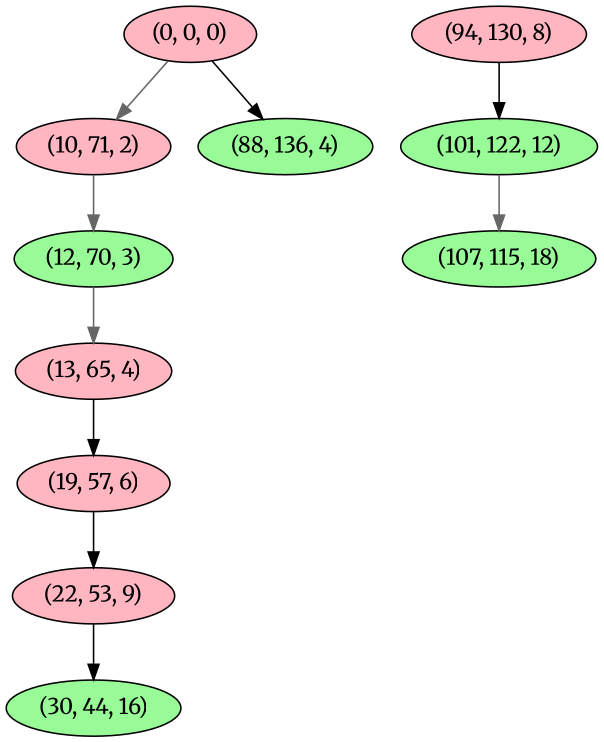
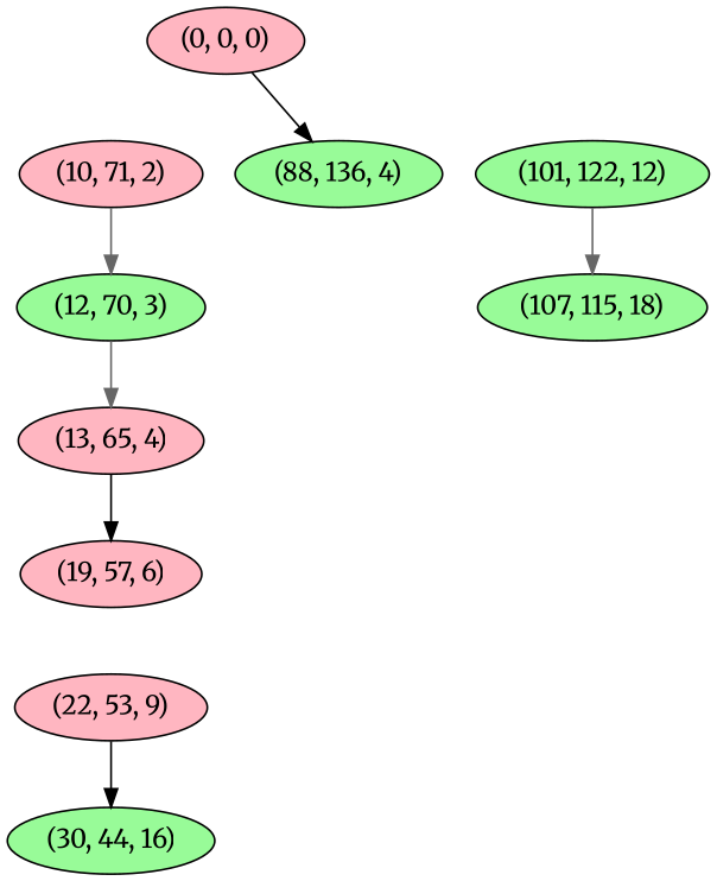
  digraph {
    fontname=Merriweather
    node [fillcolor=lightpink fontname=Merriweather style=filled]
    edge [color=black fontname=Merriweather]
    "(0, 0, 0)"
    "(10, 71, 2)"
    "(88, 136, 4)" [fillcolor=palegreen]
    "(12, 70, 3)" [fillcolor=palegreen]
    "(13, 65, 4)"
    "(19, 57, 6)"
    "(22, 53, 9)"
    "(30, 44, 16)" [fillcolor=palegreen]
    "(101, 122, 12)" [fillcolor=palegreen]
-   "(94, 130, 8)"
    "(107, 115, 18)" [fillcolor=palegreen]
-   "(0, 0, 0)" -> "(10, 71, 2)" [color=gray40]
    "(0, 0, 0)" -> "(88, 136, 4)"
    "(10, 71, 2)" -> "(12, 70, 3)" [color=gray40]
    "(12, 70, 3)" -> "(13, 65, 4)" [color=gray40]
    "(13, 65, 4)" -> "(19, 57, 6)"
-   "(19, 57, 6)" -> "(22, 53, 9)"
    "(22, 53, 9)" -> "(30, 44, 16)"
    "(101, 122, 12)" -> "(107, 115, 18)" [color=gray40]
-   "(94, 130, 8)" -> "(101, 122, 12)"
  }
